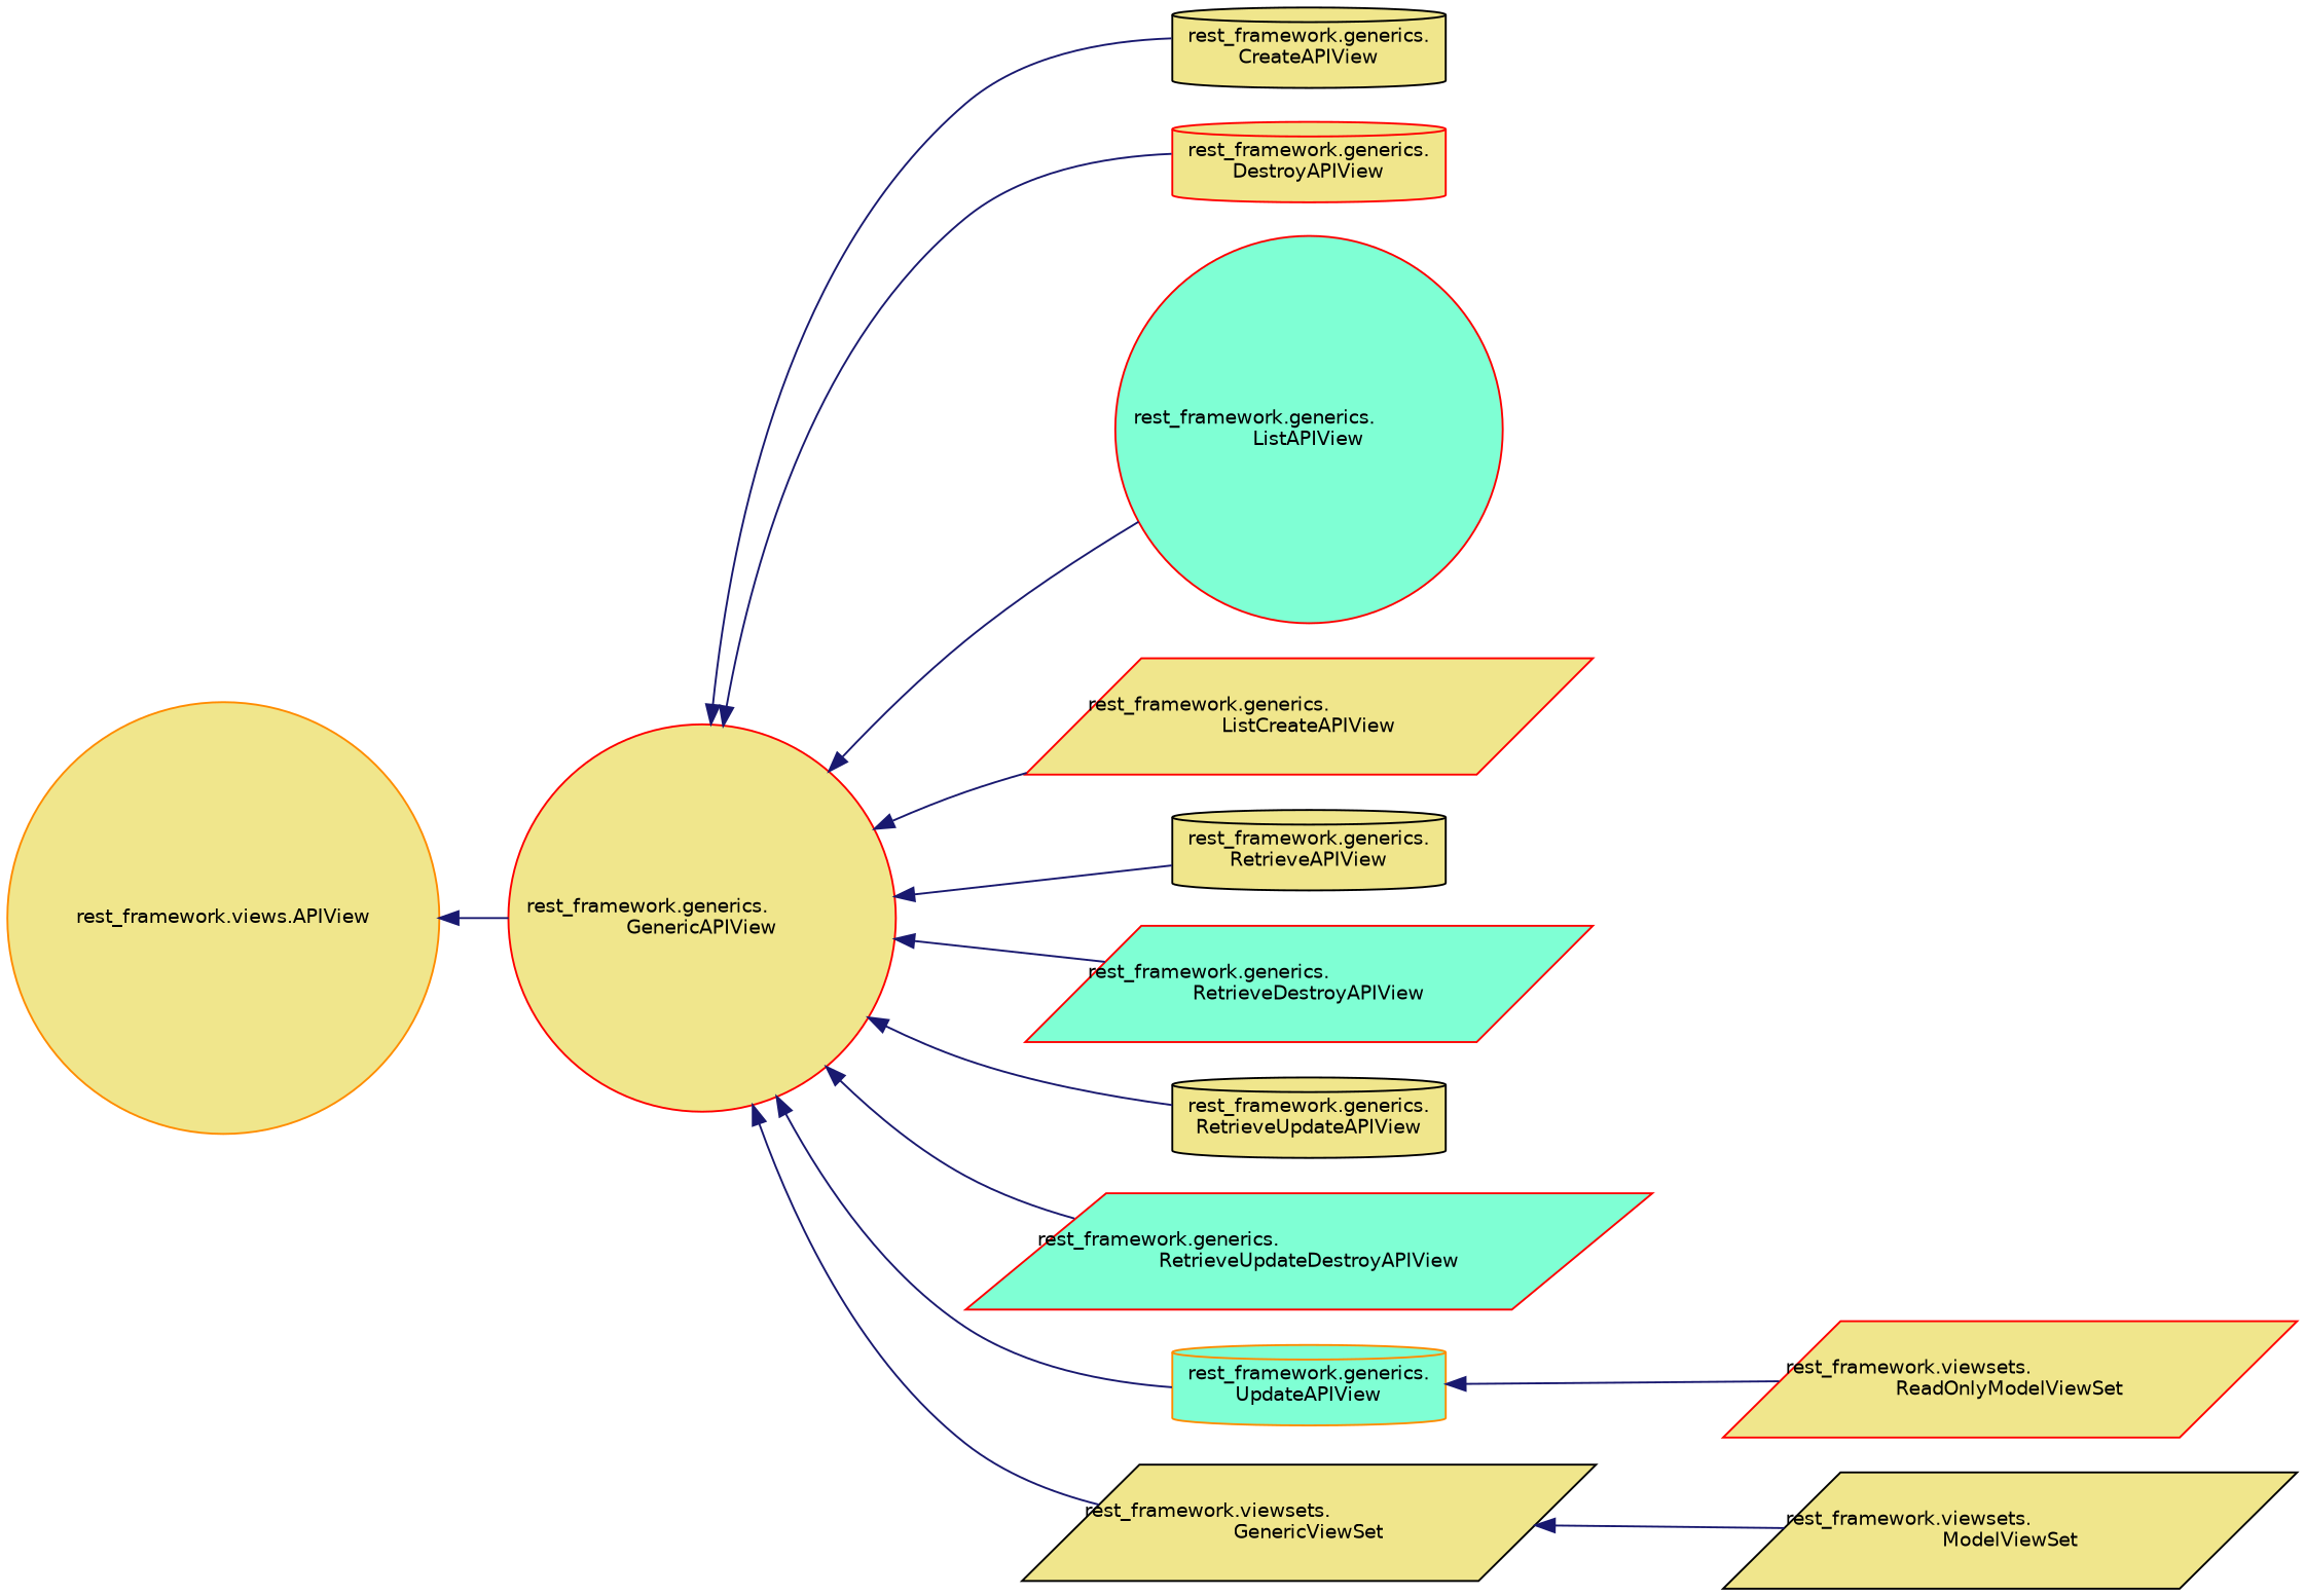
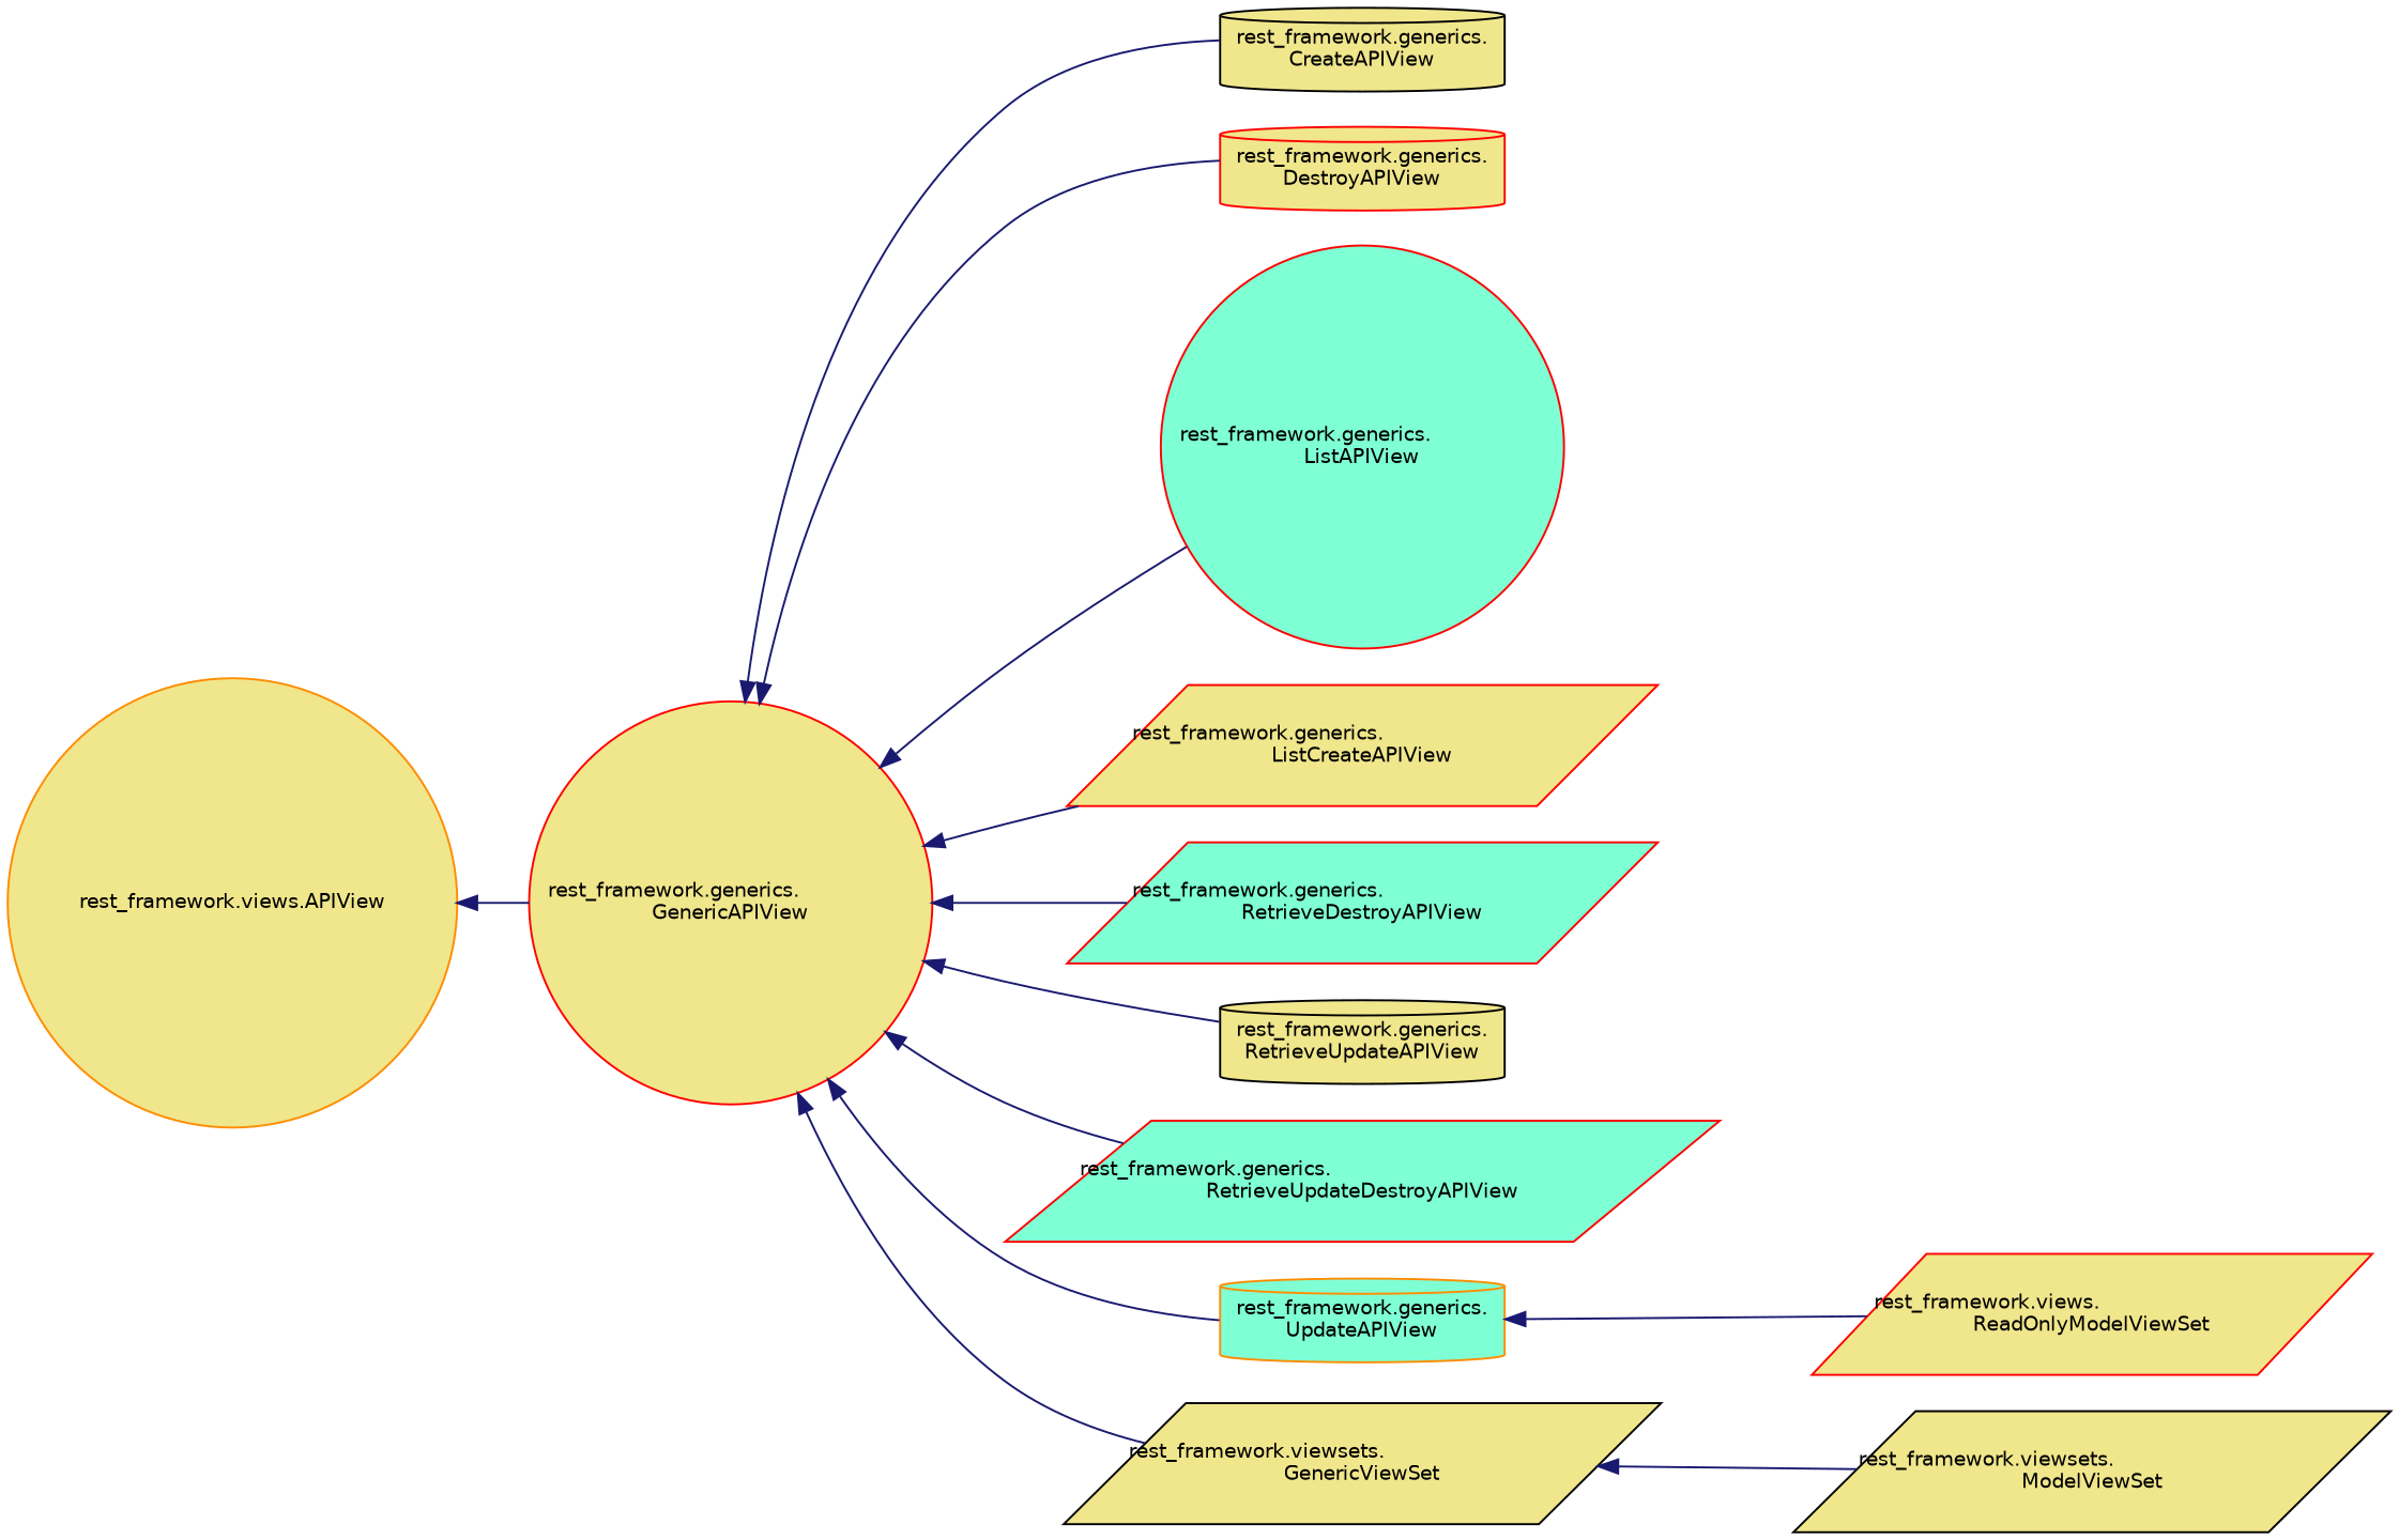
  digraph {
    rankdir=LR
    node [color=red fillcolor=khaki fontname=Helvetica fontsize=10 shape=parallelogram style=filled]
    edge [color=midnightblue dir=back fontname=Helvetica fontsize=10 labelfontname=Helvetica labelfontsize=10 style=solid]
    n1 [fontcolor=black height=0.2 label="rest_framework.generics.\lGenericAPIView" shape=circle width=0.4]
    n2 [color=black height=0.2 label="rest_framework.generics.\lCreateAPIView" shape=cylinder width=0.4]
    n3 [height=0.2 label="rest_framework.generics.\lDestroyAPIView" shape=cylinder width=0.4]
    n4 [fillcolor=aquamarine height=0.2 label="rest_framework.generics.\lListAPIView" shape=circle width=0.4]
    n5 [height=0.2 label="rest_framework.generics.\lListCreateAPIView" width=0.4]
-   n6 [color=black height=0.2 label="rest_framework.generics.\lRetrieveAPIView" shape=cylinder width=0.4]
    n7 [fillcolor=aquamarine height=0.2 label="rest_framework.generics.\lRetrieveDestroyAPIView" width=0.4]
    n8 [color=black height=0.2 label="rest_framework.generics.\lRetrieveUpdateAPIView" shape=cylinder width=0.4]
    n9 [fillcolor=aquamarine height=0.2 label="rest_framework.generics.\lRetrieveUpdateDestroyAPIView" width=0.4]
    n10 [color=darkorange fillcolor=aquamarine height=0.2 label="rest_framework.generics.\lUpdateAPIView" shape=cylinder width=0.4]
    n11 [color=black height=0.2 label="rest_framework.viewsets.\lGenericViewSet" width=0.4]
-   n12 [height=0.2 label="rest_framework.viewsets.\lReadOnlyModelViewSet" width=0.4]
+   n12 [height=0.2 label="rest_framework.views.\lReadOnlyModelViewSet" width=0.4]
    n13 [color=black height=0.2 label="rest_framework.viewsets.\lModelViewSet" width=0.4]
    n14 [color=darkorange height=0.2 label="rest_framework.views.APIView" shape=circle width=0.4]
    n1 -> n2
    n1 -> n3
    n1 -> n4
    n1 -> n5
-   n1 -> n6
    n1 -> n7
    n1 -> n8
    n1 -> n9
    n1 -> n10
    n1 -> n11
    n10 -> n12
    n11 -> n13
    n14 -> n1
  }
